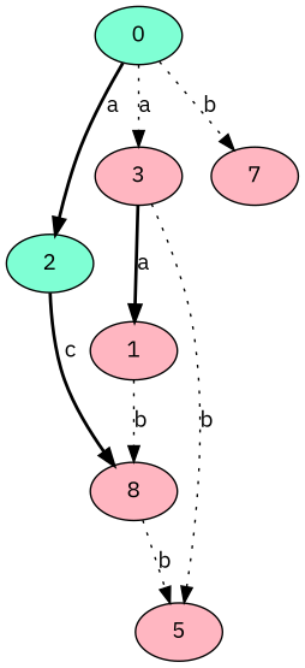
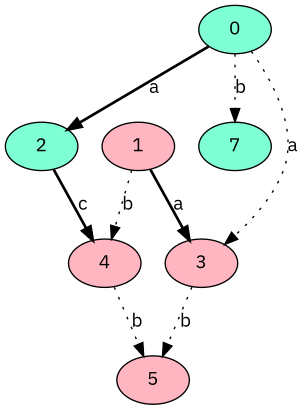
  strict digraph {
    fontname="IBM Plex Sans"
    node [fillcolor=lightpink fontname="IBM Plex Sans" style=filled]
    edge [fontname="IBM Plex Sans" style=dotted]
    2 [fillcolor=aquamarine]
-   4 [label=8]
+   4
    5
    3
    0 [fillcolor=aquamarine]
-   7
+   7 [fillcolor=aquamarine]
    1
    2 -> 4 [label=c style=bold]
    4 -> 5 [label=b]
    3 -> 5 [label=b]
    0 -> 2 [label=a style=bold]
    0 -> 3 [label=a]
    0 -> 7 [label=b]
    1 -> 4 [label=b]
-   3 -> 1 [label=a style=bold]
+   1 -> 3 [label=a style=bold]
  }
